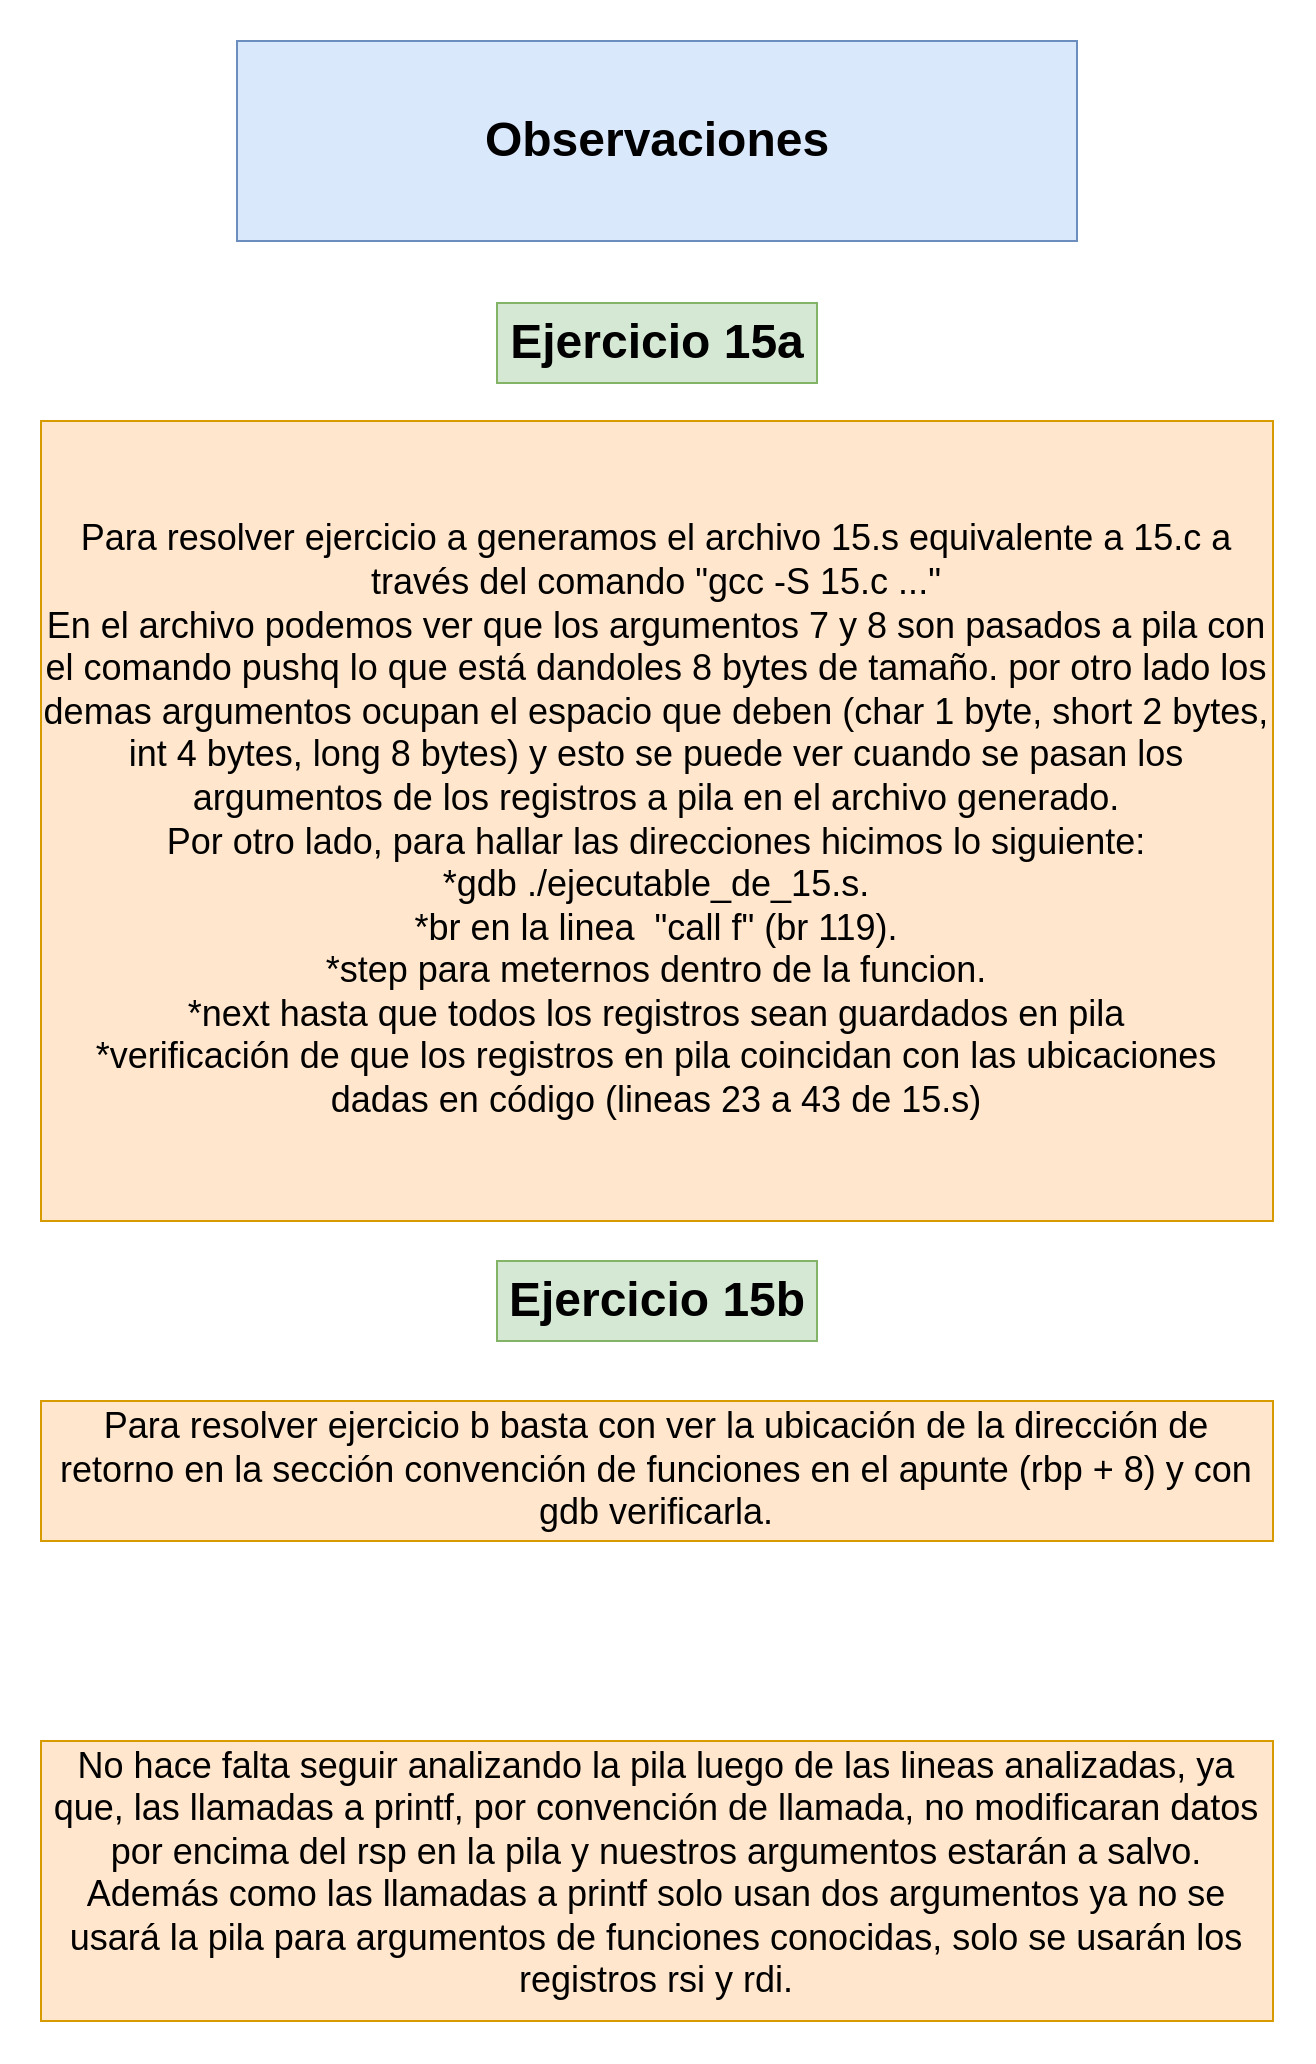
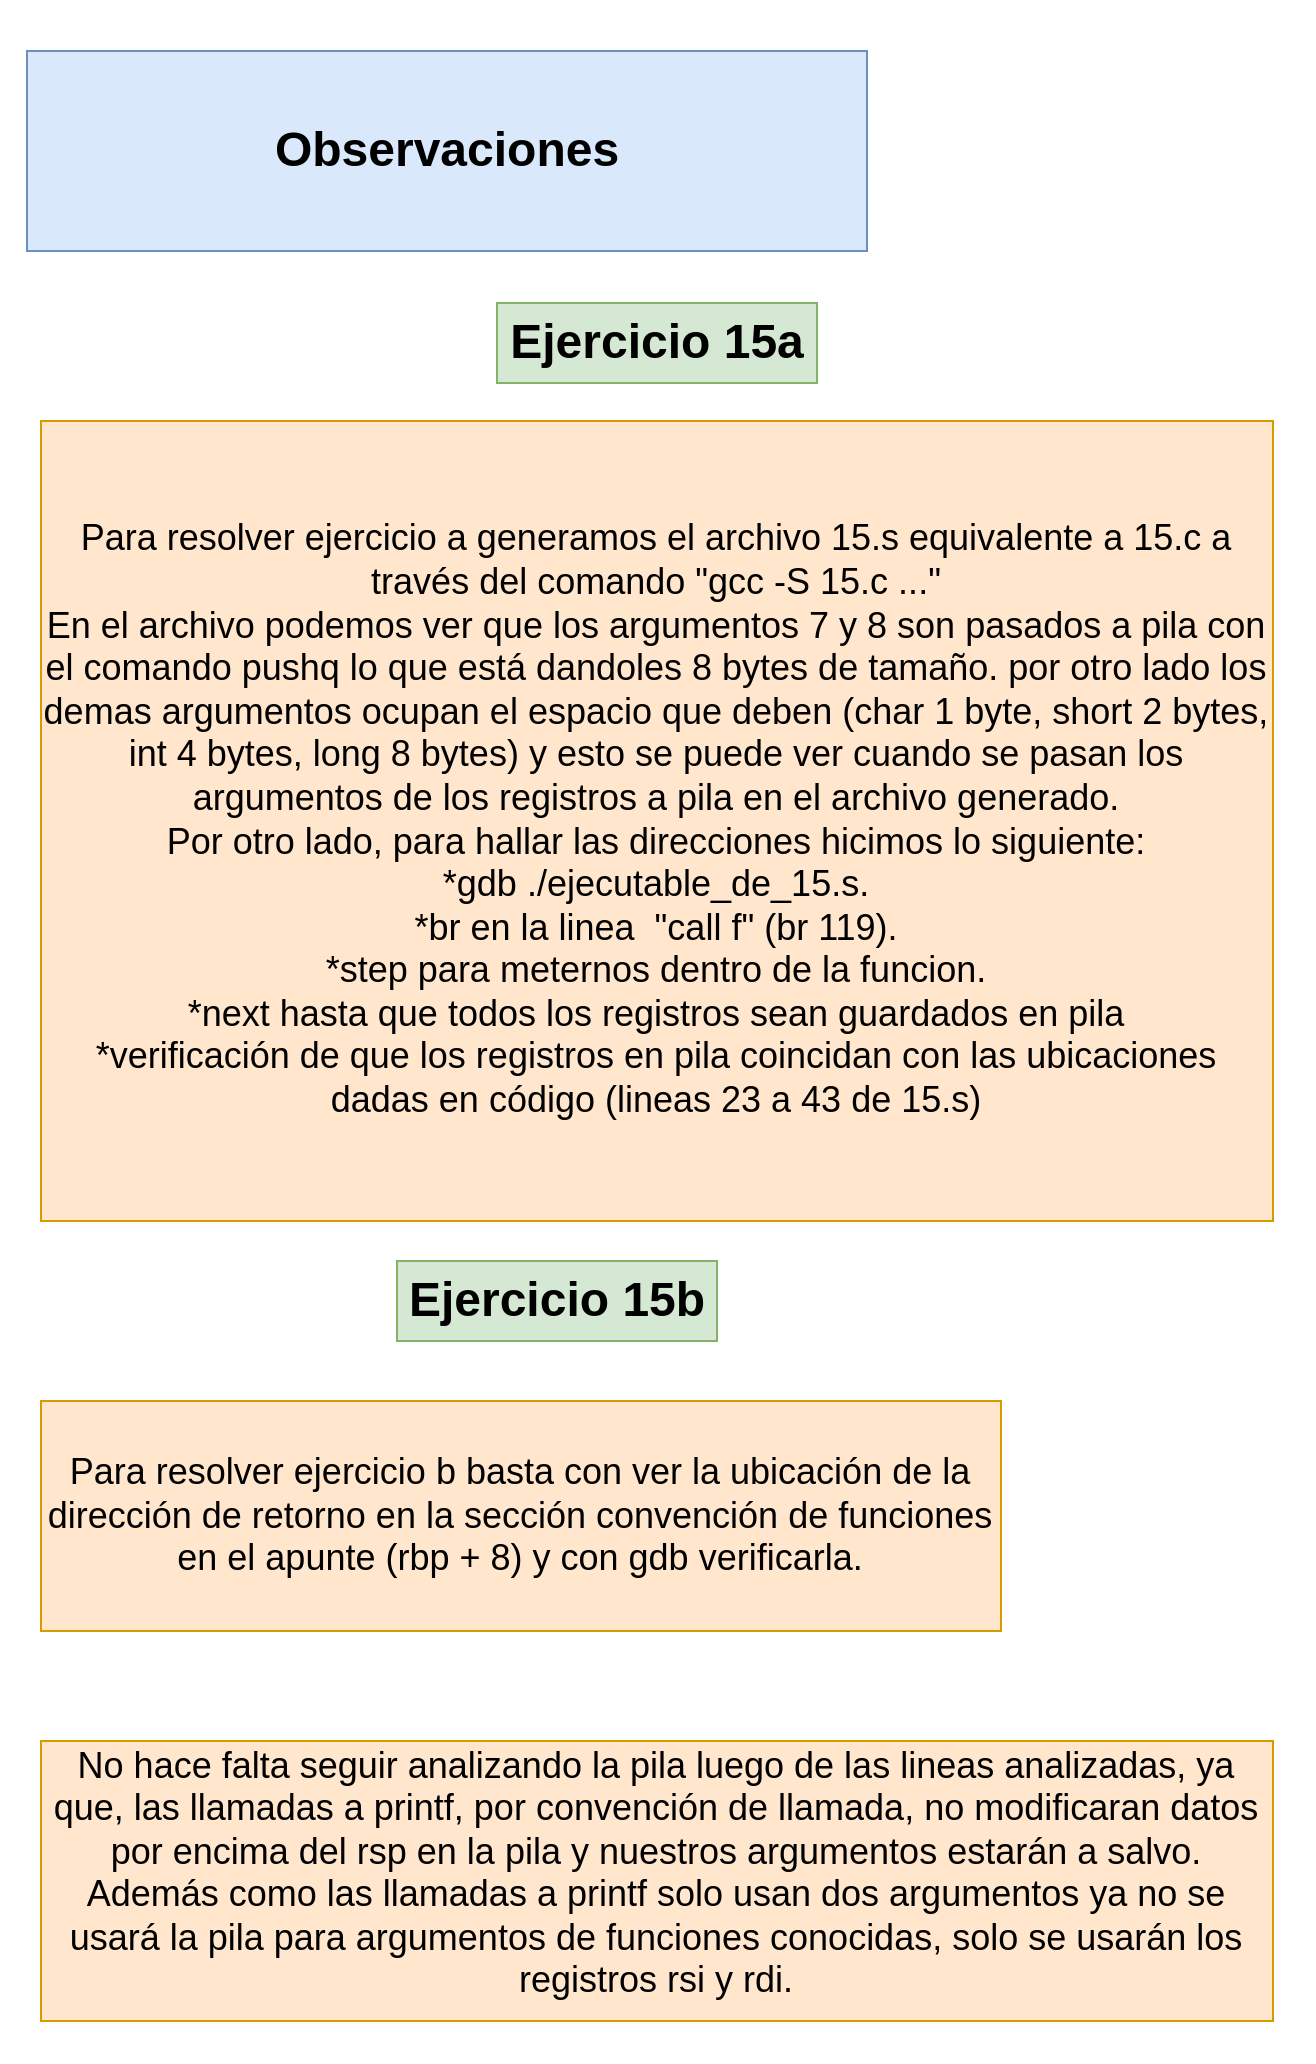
  <mxCell id="0" />
  <mxCell id="1" parent="0" />
  <mxCell id="2" value="&lt;div&gt;&lt;font style=&quot;font-size: 18px;&quot;&gt;Para resolver ejercicio a generamos el archivo 15.s equivalente a 15.c a través del comando &quot;gcc -S 15.c ...&quot;&lt;/font&gt;&lt;/div&gt;&lt;div&gt;&lt;font style=&quot;font-size: 18px;&quot;&gt;En el archivo podemos ver que los argumentos 7 y 8 son pasados a pila con el comando pushq lo que está dandoles 8 bytes de tamaño. por otro lado los demas argumentos ocupan el espacio que deben (char 1 byte, short 2 bytes, int 4 bytes, long 8 bytes) y esto se puede ver cuando se pasan los argumentos de los registros a pila en el archivo generado.&lt;br&gt;&lt;/font&gt;&lt;/div&gt;&lt;div&gt;&lt;font style=&quot;font-size: 18px;&quot;&gt;Por otro lado, para hallar las direcciones hicimos lo siguiente:&lt;/font&gt;&lt;/div&gt;&lt;div&gt;&lt;font style=&quot;font-size: 18px;&quot;&gt;*gdb ./ejecutable_de_15.s.&lt;/font&gt;&lt;/div&gt;&lt;div&gt;&lt;font style=&quot;font-size: 18px;&quot;&gt;*br en la linea&amp;nbsp; &quot;call f&quot; (br 119).&lt;/font&gt;&lt;/div&gt;&lt;div&gt;&lt;font style=&quot;font-size: 18px;&quot;&gt;*step para meternos dentro de la funcion.&lt;br&gt;&lt;/font&gt;&lt;/div&gt;&lt;div&gt;&lt;font style=&quot;font-size: 18px;&quot;&gt;*next hasta que todos los registros sean guardados en pila&lt;/font&gt;&lt;/div&gt;&lt;div&gt;&lt;font style=&quot;font-size: 18px;&quot;&gt;*verificación de que los registros en pila coincidan con las ubicaciones dadas en código (lineas 23 a 43 de 15.s)&lt;br&gt;&lt;/font&gt;&lt;/div&gt;" style="text;html=1;strokeColor=#d79b00;fillColor=#ffe6cc;align=center;verticalAlign=middle;whiteSpace=wrap;overflow=hidden;" vertex="1" parent="1"><mxGeometry x="20" y="210" width="616" height="400" as="geometry" /></mxCell>
- <mxCell id="3" value="Observaciones" style="text;strokeColor=#6c8ebf;fillColor=#dae8fc;html=1;fontSize=24;fontStyle=1;verticalAlign=middle;align=center;" vertex="1" parent="1"><mxGeometry x="118" y="20" width="420" height="100" as="geometry" /></mxCell>
+ <mxCell id="3" value="Observaciones" style="text;strokeColor=#6c8ebf;fillColor=#dae8fc;html=1;fontSize=24;fontStyle=1;verticalAlign=middle;align=center;" vertex="1" parent="1"><mxGeometry x="13" y="25" width="420" height="100" as="geometry" /></mxCell>
  <mxCell id="4" value="Ejercicio 15a" style="text;strokeColor=#82b366;fillColor=#d5e8d4;html=1;fontSize=24;fontStyle=1;verticalAlign=middle;align=center;" vertex="1" parent="1"><mxGeometry x="248" y="151" width="160" height="40" as="geometry" /></mxCell>
- <mxCell id="5" value="Ejercicio 15b" style="text;strokeColor=#82b366;fillColor=#d5e8d4;html=1;fontSize=24;fontStyle=1;verticalAlign=middle;align=center;" vertex="1" parent="1"><mxGeometry x="248" y="630" width="160" height="40" as="geometry" /></mxCell>
- <mxCell id="6" value="&lt;div&gt;&lt;font style=&quot;font-size: 18px;&quot;&gt;Para resolver ejercicio b basta con ver la ubicación de la dirección de retorno en la sección convención de funciones en el apunte (rbp + 8) y con gdb verificarla.&lt;br&gt;&lt;/font&gt;&lt;/div&gt;" style="text;html=1;strokeColor=#d79b00;fillColor=#ffe6cc;align=center;verticalAlign=middle;whiteSpace=wrap;overflow=hidden;" vertex="1" parent="1"><mxGeometry x="20" y="700" width="616" height="70" as="geometry" /></mxCell>
+ <mxCell id="5" value="Ejercicio 15b" style="text;strokeColor=#82b366;fillColor=#d5e8d4;html=1;fontSize=24;fontStyle=1;verticalAlign=middle;align=center;" vertex="1" parent="1"><mxGeometry x="198" y="630" width="160" height="40" as="geometry" /></mxCell>
+ <mxCell id="6" value="&lt;div&gt;&lt;font style=&quot;font-size: 18px;&quot;&gt;Para resolver ejercicio b basta con ver la ubicación de la dirección de retorno en la sección convención de funciones en el apunte (rbp + 8) y con gdb verificarla.&lt;br&gt;&lt;/font&gt;&lt;/div&gt;" style="text;html=1;strokeColor=#d79b00;fillColor=#ffe6cc;align=center;verticalAlign=middle;whiteSpace=wrap;overflow=hidden;" vertex="1" parent="1"><mxGeometry x="20" y="700" width="480" height="115" as="geometry" /></mxCell>
  <mxCell id="7" value="&lt;div&gt;&lt;font style=&quot;font-size: 18px;&quot;&gt;No hace falta seguir analizando la pila luego de las lineas analizadas, ya que, las llamadas a printf, por convención de llamada, no modificaran datos por encima del rsp en la pila&lt;font&gt; y nuestros argumentos estarán a salvo. Además como las llamadas a printf solo usan dos argumentos ya no se usará la pila para argumentos de funciones conocidas, solo se usarán los registros rsi y rdi.&lt;br&gt;&lt;/font&gt;&lt;/font&gt;&lt;/div&gt;&lt;div&gt;&lt;font style=&quot;font-size: 18px;&quot;&gt;&lt;font&gt;&lt;br&gt;&lt;/font&gt;&lt;/font&gt;&lt;/div&gt;" style="text;html=1;strokeColor=#d79b00;fillColor=#ffe6cc;align=center;verticalAlign=middle;whiteSpace=wrap;overflow=hidden;" vertex="1" parent="1"><mxGeometry x="20" y="870" width="616" height="140" as="geometry" /></mxCell>
